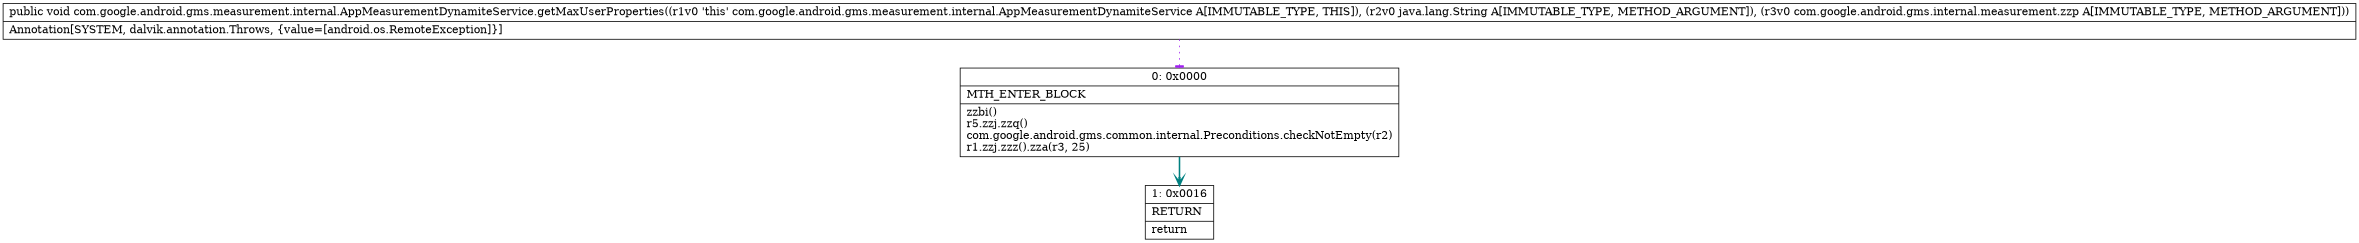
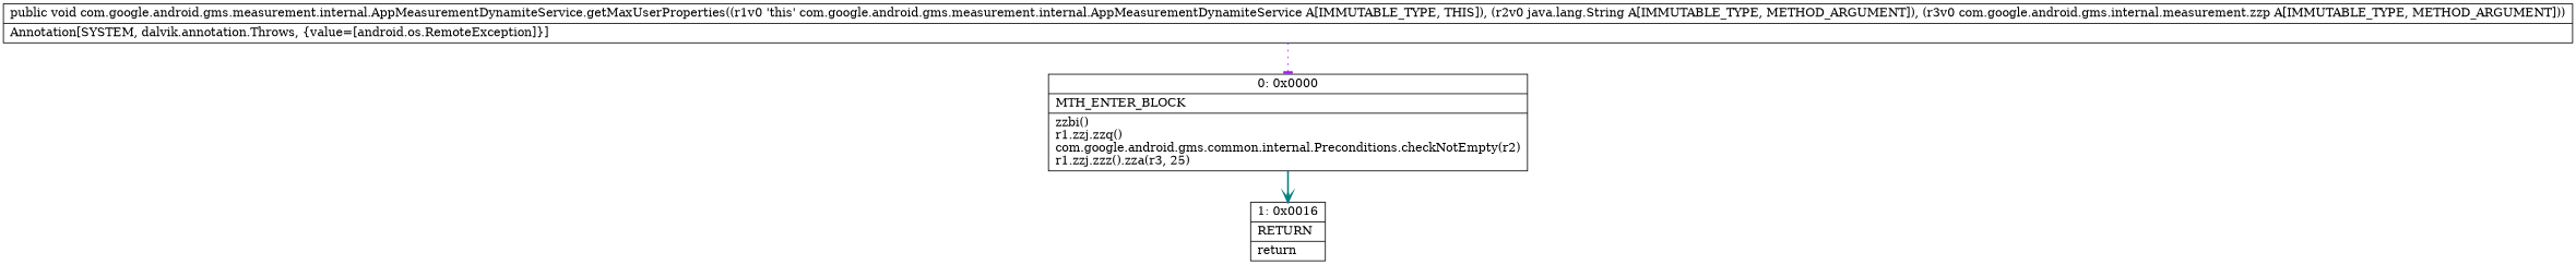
  digraph {
    node [shape=record]
-   n1 [label="{0\:\ 0x0000|MTH_ENTER_BLOCK\l|zzbi()\lr5.zzj.zzq()\lcom.google.android.gms.common.internal.Preconditions.checkNotEmpty(r2)\lr1.zzj.zzz().zza(r3, 25)\l}"]
+   n1 [label="{0\:\ 0x0000|MTH_ENTER_BLOCK\l|zzbi()\lr1.zzj.zzq()\lcom.google.android.gms.common.internal.Preconditions.checkNotEmpty(r2)\lr1.zzj.zzz().zza(r3, 25)\l}"]
    n2 [label="{1\:\ 0x0016|RETURN\l|return\l}"]
    n3 [label="{public void com.google.android.gms.measurement.internal.AppMeasurementDynamiteService.getMaxUserProperties((r1v0 'this' com.google.android.gms.measurement.internal.AppMeasurementDynamiteService A[IMMUTABLE_TYPE, THIS]), (r2v0 java.lang.String A[IMMUTABLE_TYPE, METHOD_ARGUMENT]), (r3v0 com.google.android.gms.internal.measurement.zzp A[IMMUTABLE_TYPE, METHOD_ARGUMENT]))  | Annotation[SYSTEM, dalvik.annotation.Throws, \{value=[android.os.RemoteException]\}]\l}"]
    n1 -> n2 [color=teal style=bold arrowhead=vee]
    n3 -> n1 [color=purple style=dotted arrowhead=tee]
  }
